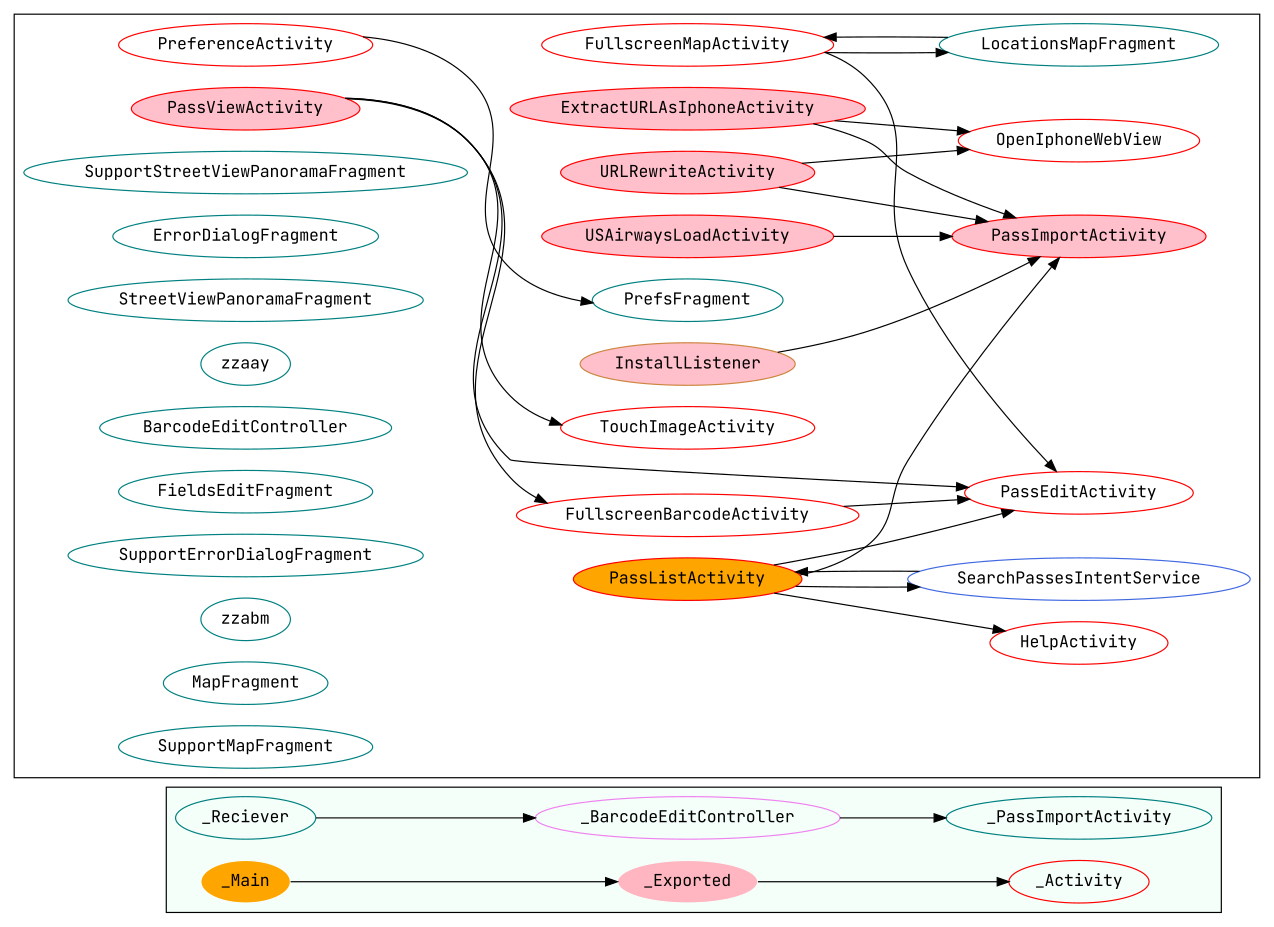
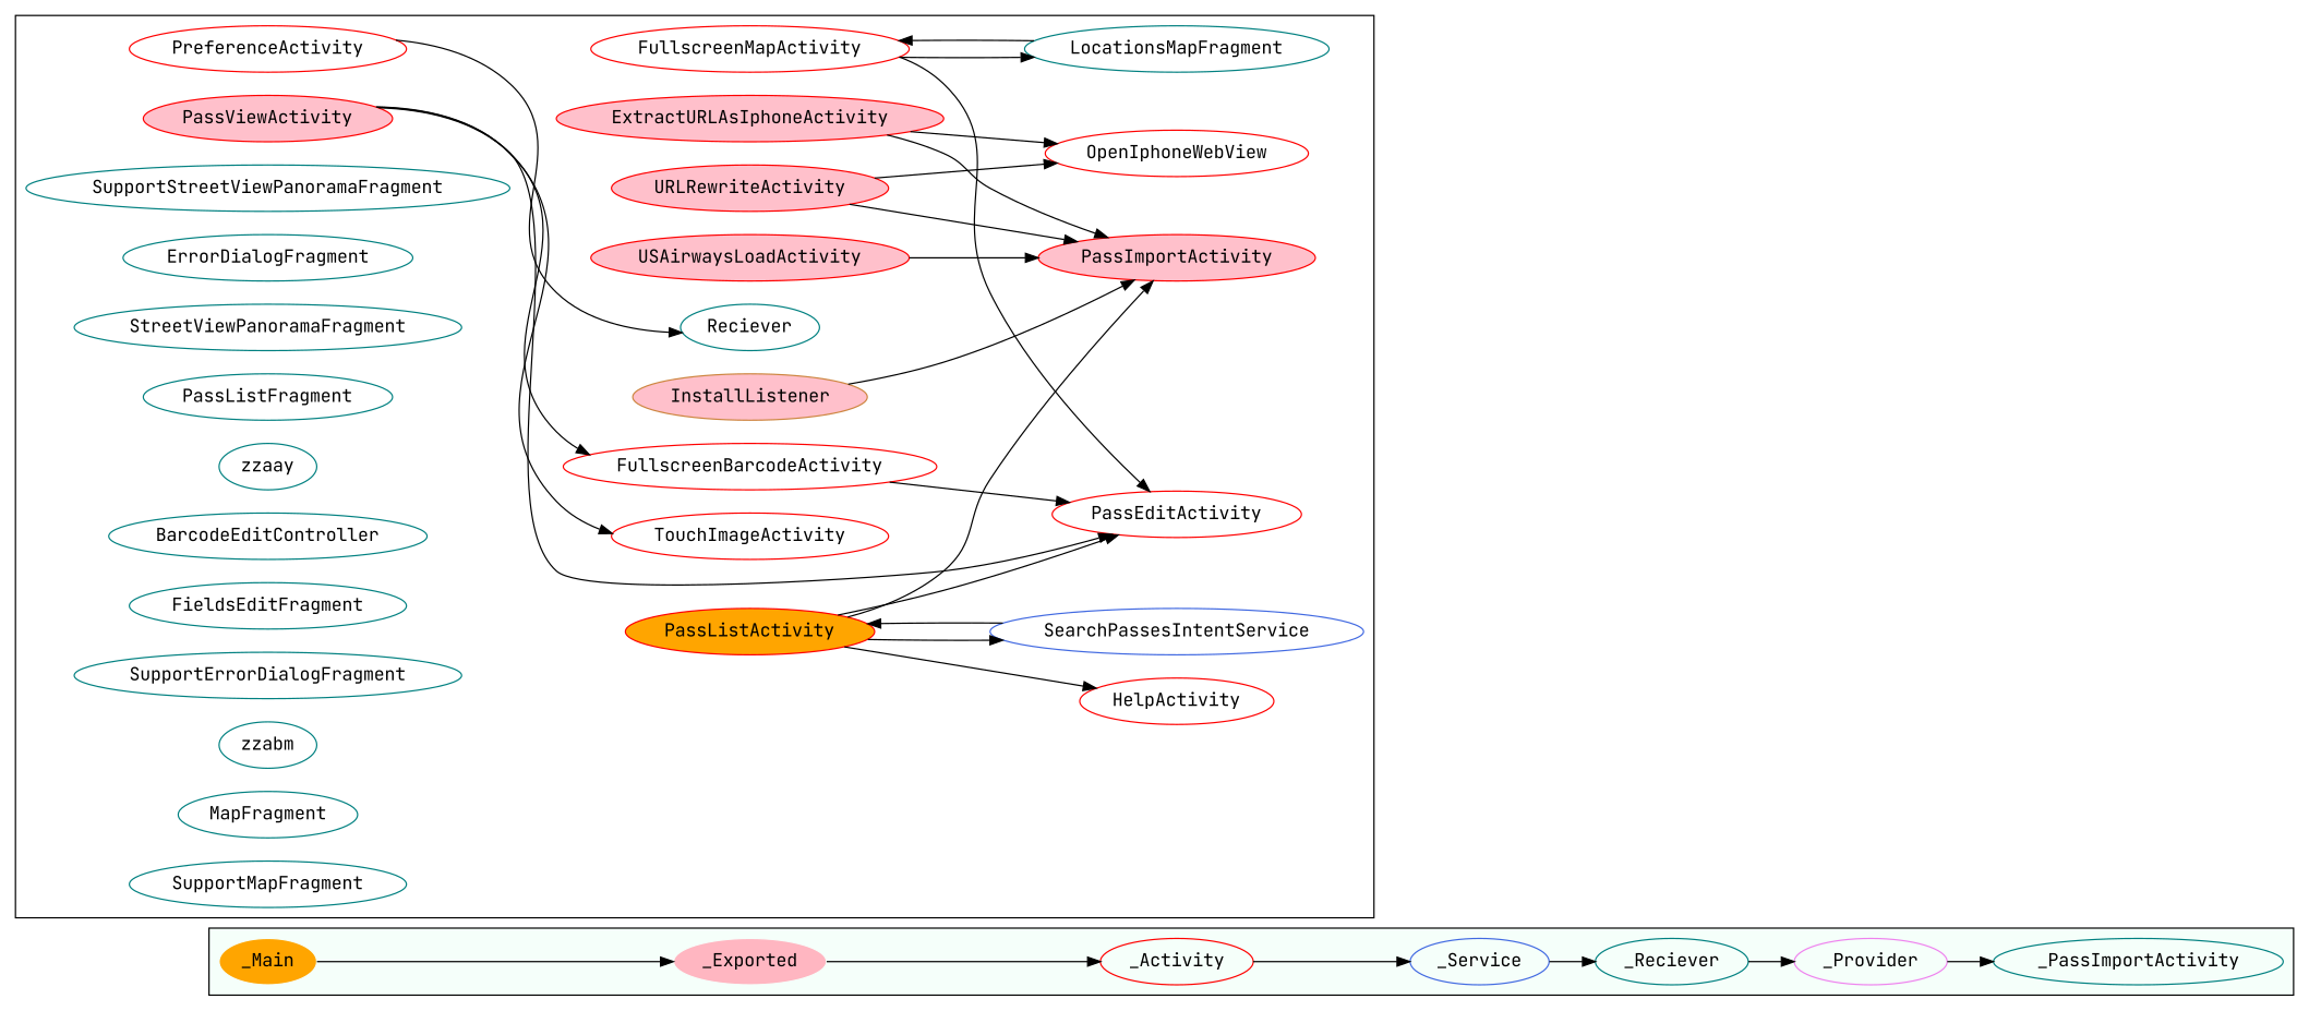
  digraph {
    fontname="JetBrains Mono"
    rankdir=LR
    node [color=teal fontname="JetBrains Mono"]
    edge [fontname="JetBrains Mono"]
    _Activity [color=red]
+   _Service [color=royalblue]
    _Reciever
-   _Provider [color=violet label=_BarcodeEditController]
+   _Provider [color=violet]
    n5 [label=_PassImportActivity]
    _Main [color=mintcream fillcolor=orange style=filled]
    _Exported [color=mintcream fillcolor=lightpink style=filled]
    FullscreenMapActivity [color=red]
    PassEditActivity [color=red]
    LocationsMapFragment
    HelpActivity [color=red]
    TouchImageActivity [color=red]
    OpenIphoneWebView [color=red]
    URLRewriteActivity [color=red fillcolor=pink style=filled]
    PassImportActivity [color=red fillcolor=pink style=filled]
    ExtractURLAsIphoneActivity [color=red fillcolor=pink style=filled]
    USAirwaysLoadActivity [color=red fillcolor=pink style=filled]
    PreferenceActivity [color=red]
-   PrefsFragment
+   PrefsFragment [label=Reciever]
    PassViewActivity [color=red fillcolor=pink style=filled]
    FullscreenBarcodeActivity [color=red]
    PassListActivity [color=red fillcolor=orange style=filled]
    SearchPassesIntentService [color=royalblue]
    InstallListener [color=peru fillcolor=pink style=filled]
    SupportStreetViewPanoramaFragment
    ErrorDialogFragment
    StreetViewPanoramaFragment
+   PassListFragment
    zzaay
    BarcodeEditController
    FieldsEditFragment
    SupportErrorDialogFragment
    zzabm
    MapFragment
    SupportMapFragment
    subgraph cluster_1 {
      bgcolor=mintcream
      _Activity
+     _Service
      _Reciever
      _Provider
      n5
      _Main
      _Exported
    }
    subgraph cluster_2 {
      FullscreenMapActivity
      PassEditActivity
      LocationsMapFragment
      HelpActivity
      TouchImageActivity
      OpenIphoneWebView
      URLRewriteActivity
      PassImportActivity
      ExtractURLAsIphoneActivity
      USAirwaysLoadActivity
      PreferenceActivity
      PrefsFragment
      PassViewActivity
      FullscreenBarcodeActivity
      PassListActivity
      SearchPassesIntentService
      InstallListener
      SupportStreetViewPanoramaFragment
      ErrorDialogFragment
      StreetViewPanoramaFragment
+     PassListFragment
      zzaay
      BarcodeEditController
      FieldsEditFragment
      SupportErrorDialogFragment
      zzabm
      MapFragment
      SupportMapFragment
    }
+   _Activity -> _Service
+   _Service -> _Reciever
    _Reciever -> _Provider
    _Provider -> n5
    _Main -> _Exported
    _Exported -> _Activity
    FullscreenMapActivity -> PassEditActivity
    FullscreenMapActivity -> LocationsMapFragment
    LocationsMapFragment -> FullscreenMapActivity
    URLRewriteActivity -> OpenIphoneWebView
    URLRewriteActivity -> PassImportActivity
    ExtractURLAsIphoneActivity -> OpenIphoneWebView
    ExtractURLAsIphoneActivity -> PassImportActivity
    USAirwaysLoadActivity -> PassImportActivity
    PreferenceActivity -> PrefsFragment
    PassViewActivity -> PassEditActivity
    PassViewActivity -> TouchImageActivity
    PassViewActivity -> FullscreenBarcodeActivity
    FullscreenBarcodeActivity -> PassEditActivity
    PassListActivity -> PassEditActivity
    PassListActivity -> HelpActivity
    PassListActivity -> PassImportActivity
    PassListActivity -> SearchPassesIntentService
    SearchPassesIntentService -> PassListActivity
    InstallListener -> PassImportActivity
  }
